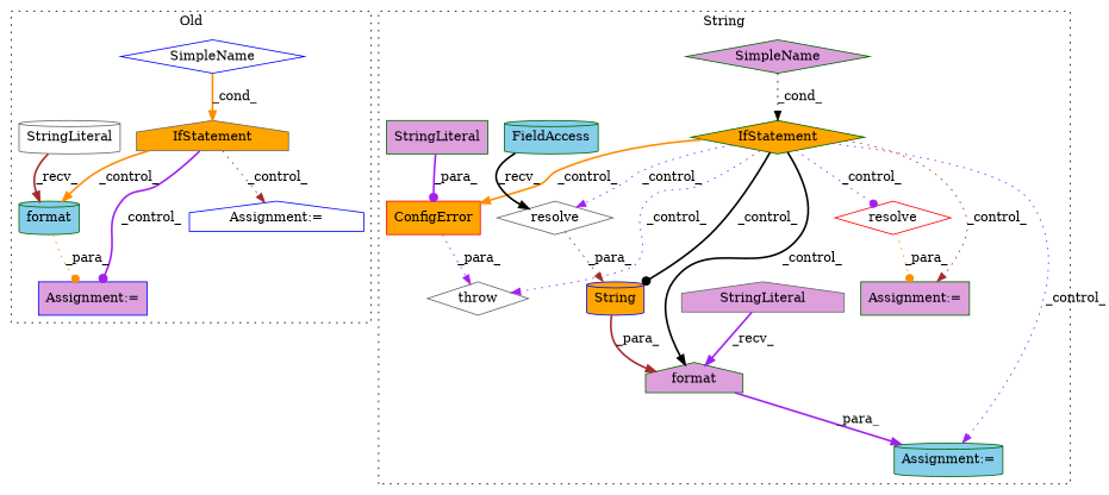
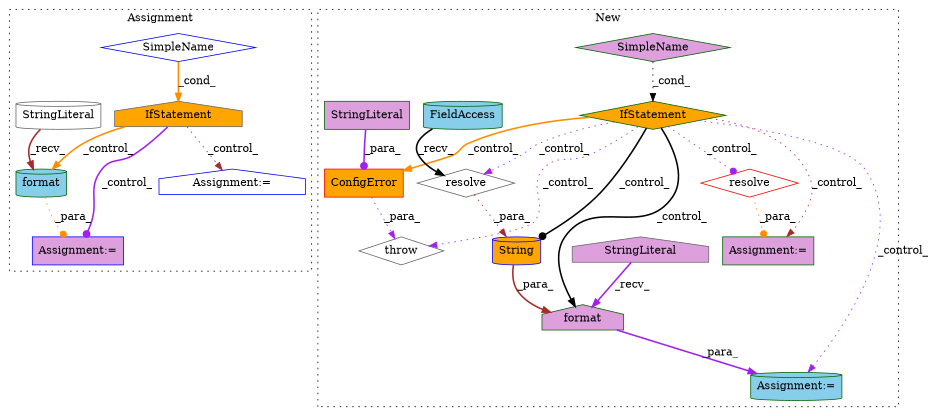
  digraph {
    node [a=32 color=darkgreen fillcolor=plum l=1 shape=diamond style=filled]
    edge [arrowhead=normal color=purple style=bold]
    n1 [a=25 color=gray40 fillcolor=orange l="4,2" label=IfStatement s="6255,6281" shape=house]
    n2 [a=7 color=blue label="Assignment:=" s=6373 shape=box]
    n3 [a=42 color=blue fillcolor=white label=SimpleName l=""]
    n4 [fillcolor=skyblue l="7,1" label=format s="6385,6420" shape=cylinder]
    n5 [a=45 color=gray40 fillcolor=white l=10 label=StringLiteral s=6374 shape=cylinder]
    n6 [a=7 color=blue fillcolor=white label="Assignment:=" s=6299 shape=house]
    n7 [color=red fillcolor=white l=9 label=resolve s=6747]
    n8 [a=7 label="Assignment:=" s=6703 shape=box]
    n9 [a=25 fillcolor=orange l="4,2" label=IfStatement s="6540,6610"]
    n10 [a=42 label=SimpleName l=""]
    n11 [a=53 color=gray40 fillcolor=white l=6 label=throw s=6620]
    n12 [color=red fillcolor=orange l="12,1" label=ConfigError s="6626,6672" shape=box]
    n13 [color=gray40 fillcolor=white l=9 label=resolve s=6816]
    n14 [l="7,1" label=format s="6787,6826" shape=house]
    n15 [color=blue fillcolor=orange l="7,1" label=String s="6794,6825" shape=cylinder]
    n16 [a=45 l=34 label=StringLiteral s=6638 shape=box]
    n17 [a=45 color=gray40 l=7 label=StringLiteral s=6779 shape=house]
    n18 [a=22 fillcolor=skyblue l=14 label=FieldAccess s=6801 shape=cylinder]
    n19 [a=7 fillcolor=skyblue label="Assignment:=" s=6778 shape=cylinder]
    subgraph cluster_1 {
-     label=Old
+     label=Assignment
      style=dotted
      n1
      n2
      n3
      n4
      n5
      n6
    }
    subgraph cluster_2 {
-     label=String
+     label=New
      style=dotted
      n7
      n8
      n9
      n10
      n11
      n12
      n13
      n14
      n15
      n16
      n17
      n18
      n19
    }
    n1 -> n2 [arrowhead=dot label=_control_]
    n1 -> n4 [color=darkorange label=_control_]
    n1 -> n6 [color=brown label=_control_ style=dotted]
    n3 -> n1 [color=darkorange label=_cond_]
    n4 -> n2 [arrowhead=dot color=darkorange label=_para_ style=dotted]
    n5 -> n4 [color=brown label=_recv_]
    n7 -> n8 [arrowhead=dot color=darkorange label=_para_ style=dotted]
    n9 -> n7 [arrowhead=dot label=_control_ style=dotted]
    n9 -> n8 [color=brown label=_control_ style=dotted]
    n9 -> n11 [label=_control_ style=dotted]
    n9 -> n12 [color=darkorange label=_control_]
    n9 -> n13 [label=_control_ style=dotted]
    n9 -> n14 [color=black label=_control_]
    n9 -> n15 [arrowhead=dot color=black label=_control_]
    n9 -> n19 [label=_control_ style=dotted]
    n10 -> n9 [color=black label=_cond_ style=dotted]
    n12 -> n11 [label=_para_ style=dotted]
    n13 -> n15 [color=brown label=_para_ style=dotted]
    n14 -> n19 [label=_para_]
    n15 -> n14 [color=brown label=_para_]
    n16 -> n12 [arrowhead=dot label=_para_]
    n17 -> n14 [label=_recv_]
    n18 -> n13 [color=black label=_recv_]
  }
